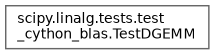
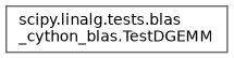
  digraph {
    rankdir=LR
-   n1 [color=grey40 fillcolor=white fontname=Helvetica fontsize=10 height=0.2 label="scipy.linalg.tests.test\l_cython_blas.TestDGEMM" shape=box style=filled width=0.4]
+   n1 [color=grey40 fillcolor=white fontname=Helvetica fontsize=10 height=0.2 label="scipy.linalg.tests.blas\l_cython_blas.TestDGEMM" shape=box style=filled width=0.4]
  }
